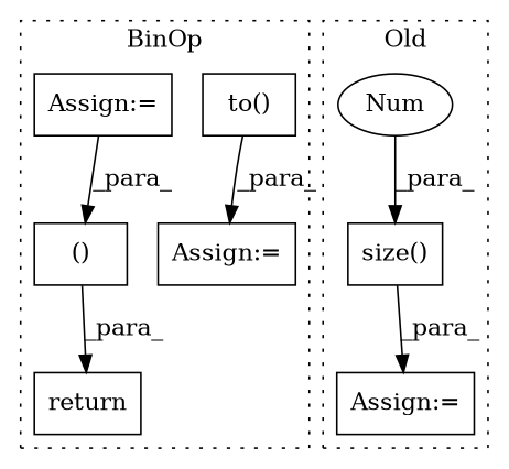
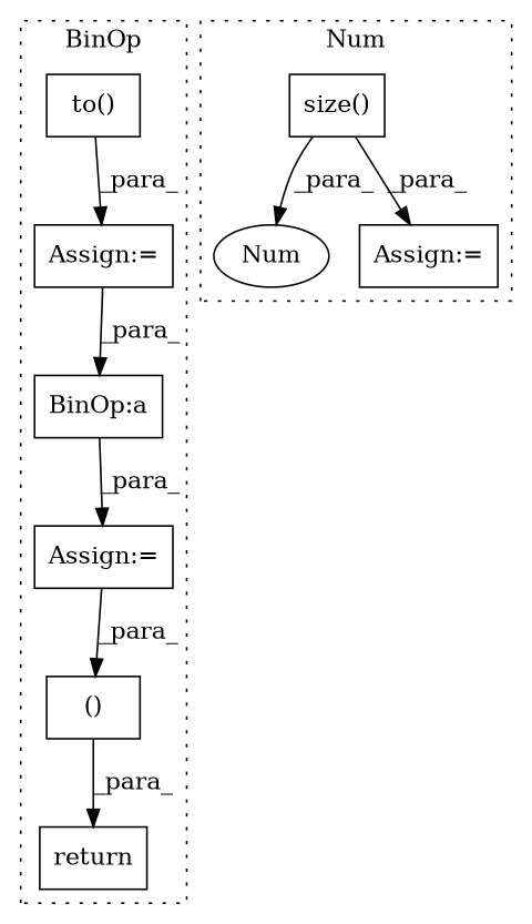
  digraph {
    node [a=68 l=3 shape=box]
    n1 [a=75 l="27,1" label="to()" s="8581,8619"]
    n2 [label="Assign:=" s=8716]
    n3 [label="Assign:=" s=8578]
+   n4 [a=82 label="BinOp:a" s=8738]
    n5 [a=54 l=6 label="()" s=8777]
    n6 [a=93 l=7 label=return s=8760]
    n7 [a=75 l="16,1" label="size()" s="7374,7391"]
    n8 [a=76 l=1 label=Num s=7390 shape=ellipse]
    n9 [label="Assign:=" s=7360]
    subgraph cluster_1 {
      label=BinOp
      style=dotted
      n1
      n2
      n3
+     n4
      n5
      n6
    }
    subgraph cluster_2 {
-     label=Old
+     label=Num
      style=dotted
      n7
      n8
      n9
    }
    n1 -> n3 [label=_para_]
    n2 -> n5 [label=_para_]
+   n3 -> n4 [label=_para_]
+   n4 -> n2 [label=_para_]
    n5 -> n6 [label=_para_]
    n7 -> n9 [label=_para_]
-   n8 -> n7 [label=_para_]
+   n7 -> n8 [label=_para_]
  }
